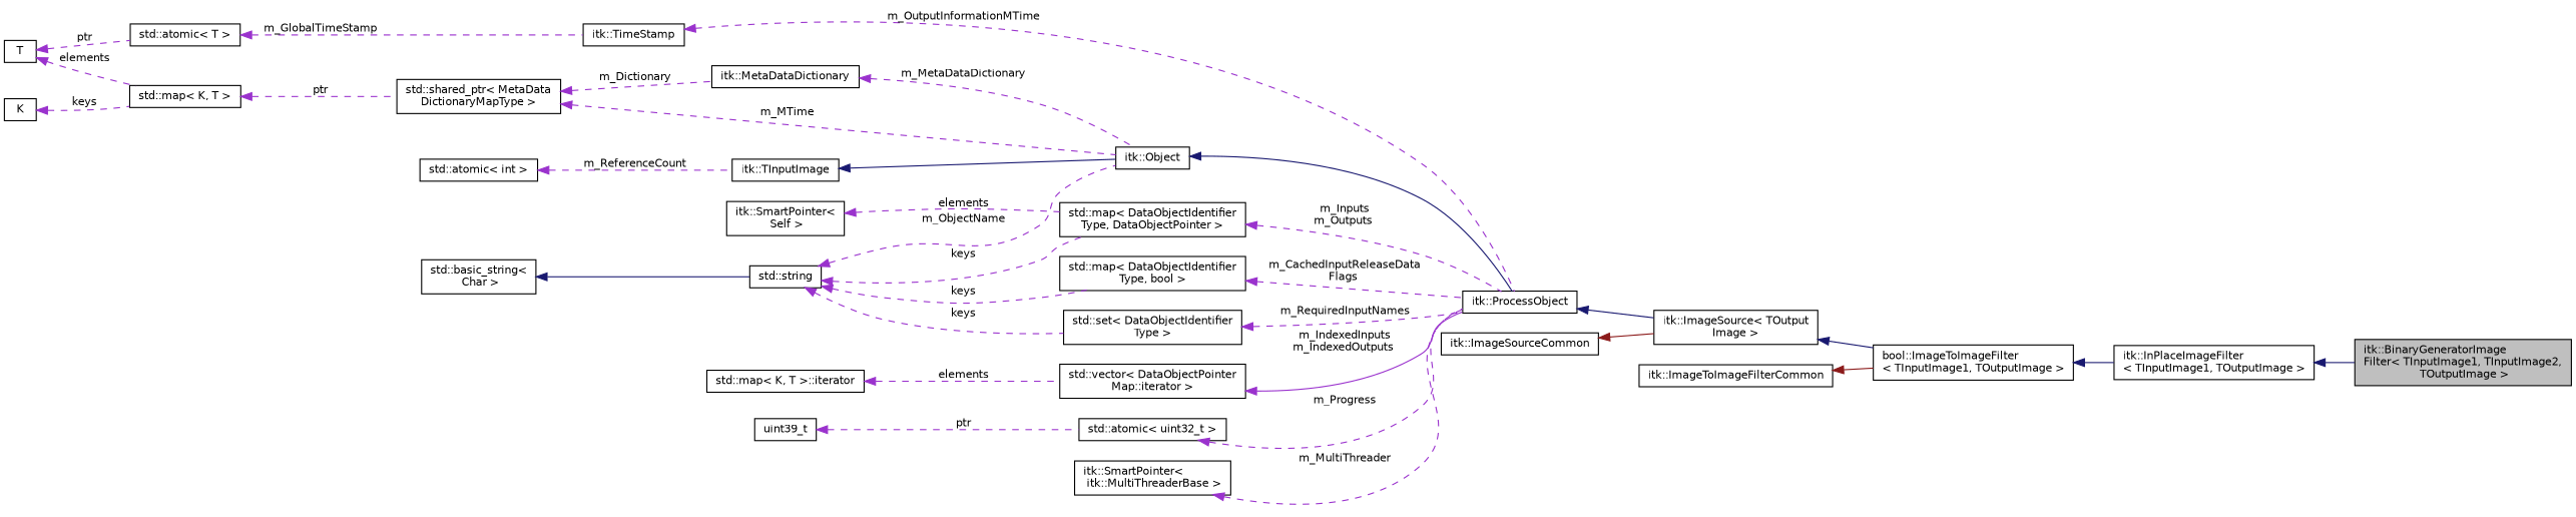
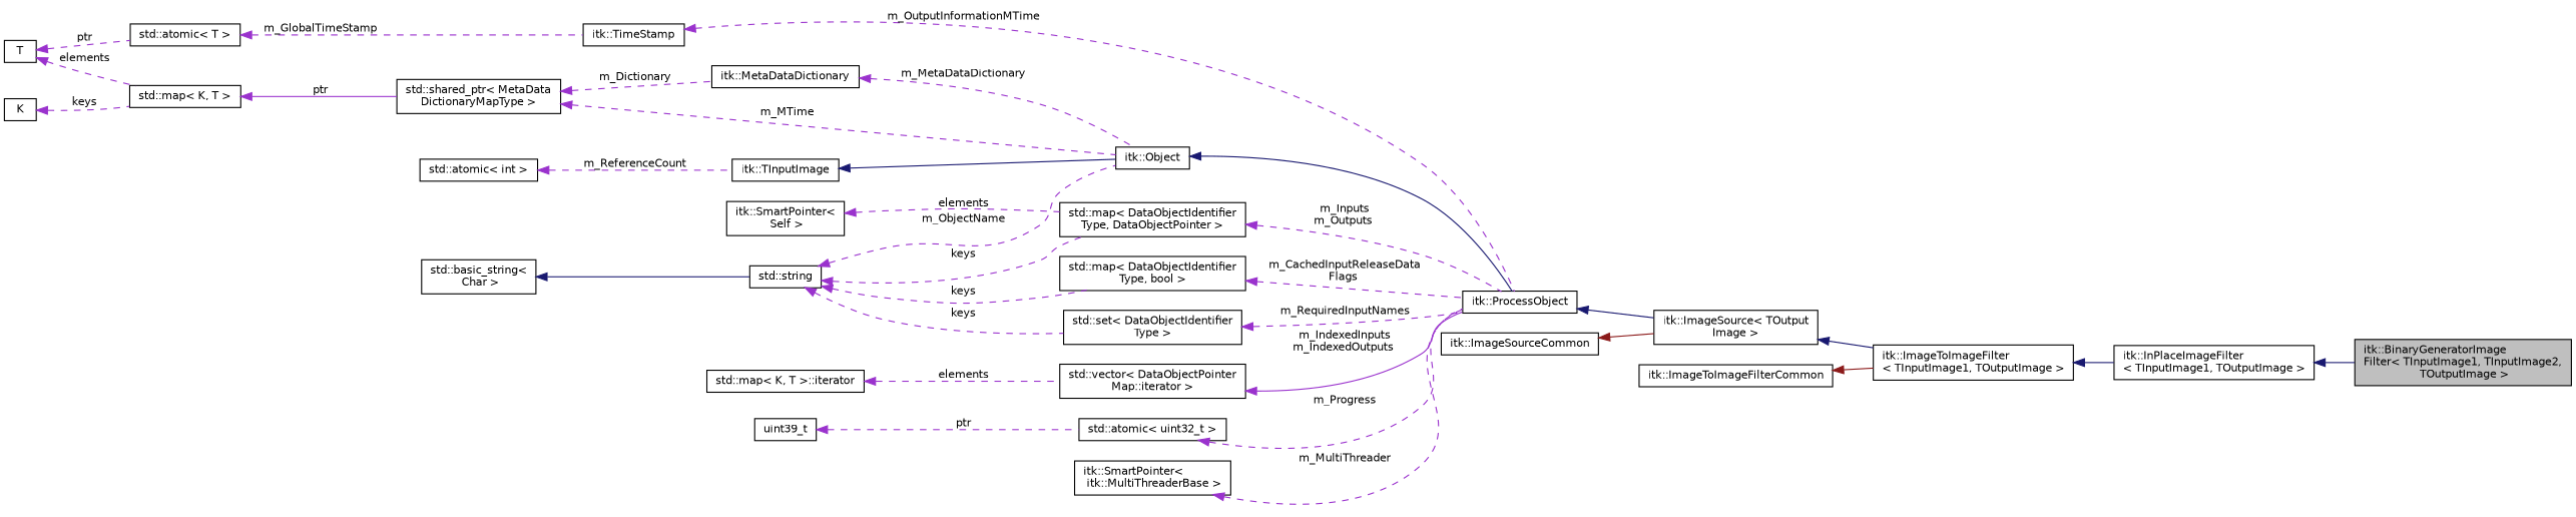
  digraph {
    rankdir=LR
    node [color=black fillcolor=white fontname=Helvetica fontsize=10 shape=record style=filled]
    edge [color=darkorchid3 dir=back fontname=Helvetica fontsize=10 labelfontname=Helvetica labelfontsize=10 style=dashed]
    n1 [fillcolor=grey75 fontcolor=black height=0.2 label="itk::BinaryGeneratorImage\lFilter\< TInputImage1, TInputImage2,\l TOutputImage \>" width=0.4]
    n2 [height=0.2 label="itk::InPlaceImageFilter\l\< TInputImage1, TOutputImage \>" width=0.4]
-   n3 [height=0.2 label="bool::ImageToImageFilter\l\< TInputImage1, TOutputImage \>" width=0.4]
+   n3 [height=0.2 label="itk::ImageToImageFilter\l\< TInputImage1, TOutputImage \>" width=0.4]
    n4 [height=0.2 label="itk::ImageSource\< TOutput\lImage \>" width=0.4]
    n5 [height=0.2 label="itk::ProcessObject" width=0.4]
    n6 [height=0.2 label="itk::Object" width=0.4]
    n7 [height=0.2 label="itk::TInputImage" width=0.4]
    n8 [height=0.2 label="std::atomic\< int \>" width=0.4]
    n9 [height=0.2 label="itk::TimeStamp" width=0.4]
    n10 [height=0.2 label="std::atomic\< T \>" width=0.4]
    n11 [height=0.2 label=T width=0.4]
    n12 [height=0.2 label="std::map\< K, T \>" width=0.4]
    n13 [height=0.2 label="std::shared_ptr\< MetaData\lDictionaryMapType \>" width=0.4]
    n14 [height=0.2 label="itk::MetaDataDictionary" width=0.4]
    n15 [height=0.2 label=K width=0.4]
    n16 [height=0.2 label="std::string" width=0.4]
    n17 [height=0.2 label="std::map\< DataObjectIdentifier\lType, DataObjectPointer \>" width=0.4]
    n18 [height=0.2 label="std::map\< DataObjectIdentifier\lType, bool \>" width=0.4]
    n19 [height=0.2 label="std::set\< DataObjectIdentifier\lType \>" width=0.4]
    n20 [height=0.2 label="std::basic_string\<\l Char \>" width=0.4]
    n21 [height=0.2 label="itk::SmartPointer\<\l Self \>" width=0.4]
    n22 [height=0.2 label="std::vector\< DataObjectPointer\lMap::iterator \>" width=0.4]
    n23 [height=0.2 label="std::map\< K, T \>::iterator" width=0.4]
    n24 [height=0.2 label="std::atomic\< uint32_t \>" width=0.4]
    n25 [height=0.2 label=uint39_t width=0.4]
    n26 [height=0.2 label="itk::SmartPointer\<\l itk::MultiThreaderBase \>" width=0.4]
    n27 [height=0.2 label="itk::ImageSourceCommon" width=0.4]
    n28 [height=0.2 label="itk::ImageToImageFilterCommon" width=0.4]
    n2 -> n1 [color=midnightblue style=solid]
    n3 -> n2 [color=midnightblue style=solid]
    n4 -> n3 [color=midnightblue style=solid]
    n5 -> n4 [color=midnightblue style=solid]
    n6 -> n5 [color=midnightblue style=solid]
    n7 -> n6 [color=midnightblue style=solid]
    n8 -> n7 [label=" m_ReferenceCount"]
    n9 -> n5 [label=" m_OutputInformationMTime"]
    n10 -> n9 [label=" m_GlobalTimeStamp"]
    n11 -> n10 [label=" ptr"]
    n11 -> n12 [label=" elements"]
-   n12 -> n13 [label=" ptr"]
+   n12 -> n13 [label=" ptr" style=solid]
    n13 -> n6 [label=" m_MTime"]
    n13 -> n14 [label=" m_Dictionary"]
    n14 -> n6 [label=" m_MetaDataDictionary"]
    n15 -> n12 [label=" keys"]
    n16 -> n6 [label=" m_ObjectName"]
    n16 -> n17 [label=" keys"]
    n16 -> n18 [label=" keys"]
    n16 -> n19 [label=" keys"]
    n17 -> n5 [label=" m_Inputs\nm_Outputs"]
    n18 -> n5 [label=" m_CachedInputReleaseData\lFlags"]
    n19 -> n5 [label=" m_RequiredInputNames"]
    n20 -> n16 [color=midnightblue style=solid]
    n21 -> n17 [label=" elements"]
    n22 -> n5 [label=" m_IndexedInputs\nm_IndexedOutputs" style=solid]
    n23 -> n22 [label=" elements"]
    n24 -> n5 [label=" m_Progress"]
    n25 -> n24 [label=" ptr"]
    n26 -> n5 [label=" m_MultiThreader"]
    n27 -> n4 [color=firebrick4 style=solid]
    n28 -> n3 [color=firebrick4 style=solid]
  }
